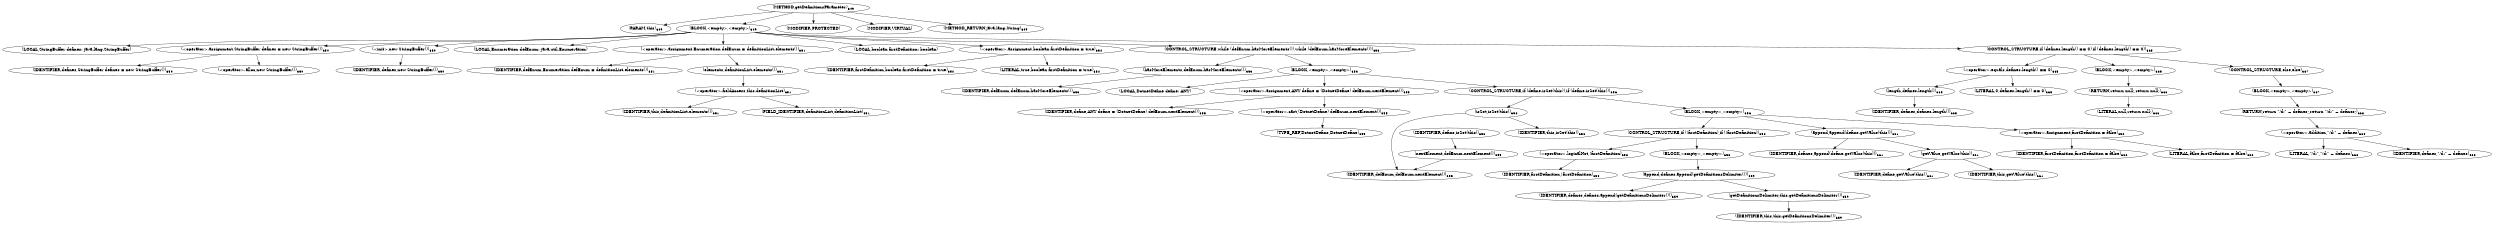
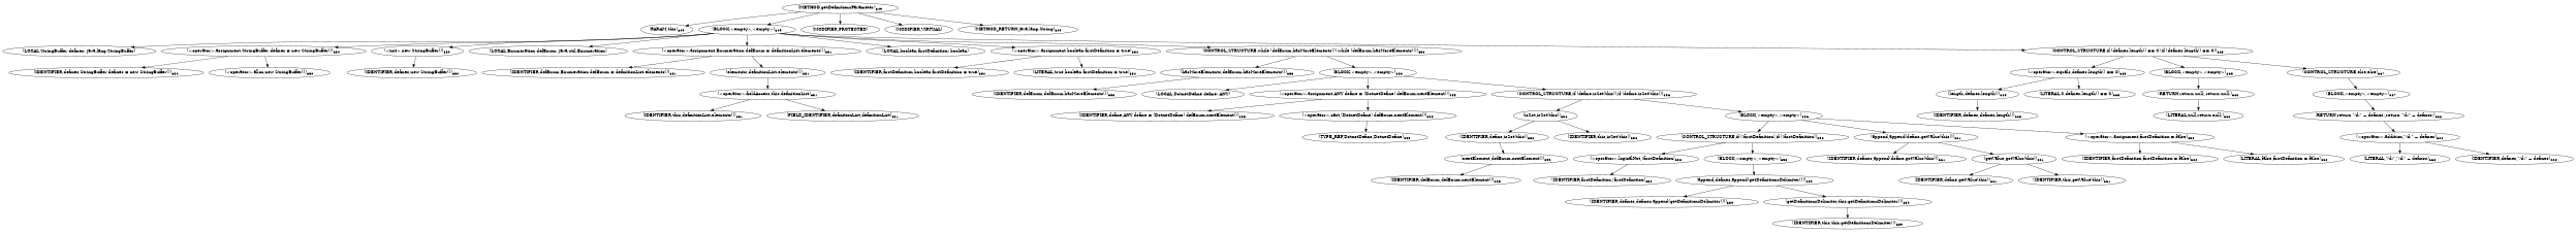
  digraph {
    n1 [label=<(METHOD,getDefinitionsParameter)<SUB>649</SUB>>]
    n2 [label=<(PARAM,this)<SUB>649</SUB>>]
    n3 [label=<(BLOCK,&lt;empty&gt;,&lt;empty&gt;)<SUB>649</SUB>>]
    n4 [label=<(MODIFIER,PROTECTED)>]
    n5 [label=<(MODIFIER,VIRTUAL)>]
    n6 [label=<(METHOD_RETURN,java.lang.String)<SUB>649</SUB>>]
    n7 [label=<(LOCAL,StringBuffer defines: java.lang.StringBuffer)>]
    n8 [label=<(&lt;operator&gt;.assignment,StringBuffer defines = new StringBuffer())<SUB>650</SUB>>]
    n9 [label=<(&lt;init&gt;,new StringBuffer())<SUB>650</SUB>>]
    n10 [label=<(LOCAL,Enumeration defEnum: java.util.Enumeration)>]
    n11 [label=<(&lt;operator&gt;.assignment,Enumeration defEnum = definitionList.elements())<SUB>651</SUB>>]
    n12 [label=<(LOCAL,boolean firstDefinition: boolean)>]
    n13 [label=<(&lt;operator&gt;.assignment,boolean firstDefinition = true)<SUB>652</SUB>>]
    n14 [label=<(CONTROL_STRUCTURE,while (defEnum.hasMoreElements()),while (defEnum.hasMoreElements()))<SUB>653</SUB>>]
    n15 [label=<(CONTROL_STRUCTURE,if (defines.length() == 0),if (defines.length() == 0))<SUB>665</SUB>>]
    n16 [label=<(IDENTIFIER,defines,StringBuffer defines = new StringBuffer())<SUB>650</SUB>>]
    n17 [label=<(&lt;operator&gt;.alloc,new StringBuffer())<SUB>650</SUB>>]
    n18 [label=<(IDENTIFIER,defines,new StringBuffer())<SUB>650</SUB>>]
    n19 [label=<(IDENTIFIER,defEnum,Enumeration defEnum = definitionList.elements())<SUB>651</SUB>>]
    n20 [label=<(elements,definitionList.elements())<SUB>651</SUB>>]
    n21 [label=<(IDENTIFIER,firstDefinition,boolean firstDefinition = true)<SUB>652</SUB>>]
    n22 [label=<(LITERAL,true,boolean firstDefinition = true)<SUB>652</SUB>>]
    n23 [label=<(hasMoreElements,defEnum.hasMoreElements())<SUB>653</SUB>>]
    n24 [label=<(BLOCK,&lt;empty&gt;,&lt;empty&gt;)<SUB>653</SUB>>]
    n25 [label=<(&lt;operator&gt;.equals,defines.length() == 0)<SUB>665</SUB>>]
    n26 [label=<(BLOCK,&lt;empty&gt;,&lt;empty&gt;)<SUB>665</SUB>>]
    n27 [label=<(CONTROL_STRUCTURE,else,else)<SUB>667</SUB>>]
    n28 [label=<(&lt;operator&gt;.fieldAccess,this.definitionList)<SUB>651</SUB>>]
    n29 [label=<(IDENTIFIER,this,definitionList.elements())<SUB>651</SUB>>]
    n30 [label=<(FIELD_IDENTIFIER,definitionList,definitionList)<SUB>651</SUB>>]
    n31 [label=<(IDENTIFIER,defEnum,defEnum.hasMoreElements())<SUB>653</SUB>>]
    n32 [label=<(LOCAL,DotnetDefine define: ANY)>]
    n33 [label=<(&lt;operator&gt;.assignment,ANY define = (DotnetDefine) defEnum.nextElement())<SUB>655</SUB>>]
    n34 [label=<(CONTROL_STRUCTURE,if (define.isSet(this)),if (define.isSet(this)))<SUB>656</SUB>>]
    n35 [label=<(IDENTIFIER,define,ANY define = (DotnetDefine) defEnum.nextElement())<SUB>655</SUB>>]
    n36 [label=<(&lt;operator&gt;.cast,(DotnetDefine) defEnum.nextElement())<SUB>655</SUB>>]
    n37 [label=<(isSet,isSet(this))<SUB>656</SUB>>]
    n38 [label=<(BLOCK,&lt;empty&gt;,&lt;empty&gt;)<SUB>656</SUB>>]
    n39 [label=<(TYPE_REF,DotnetDefine,DotnetDefine)<SUB>655</SUB>>]
    n40 [label=<(nextElement,defEnum.nextElement())<SUB>655</SUB>>]
    n41 [label=<(IDENTIFIER,defEnum,defEnum.nextElement())<SUB>655</SUB>>]
    n42 [label=<(IDENTIFIER,define,isSet(this))<SUB>656</SUB>>]
    n43 [label=<(IDENTIFIER,this,isSet(this))<SUB>656</SUB>>]
    n44 [label=<(CONTROL_STRUCTURE,if (!firstDefinition),if (!firstDefinition))<SUB>658</SUB>>]
    n45 [label=<(append,append(define.getValue(this)))<SUB>661</SUB>>]
    n46 [label=<(&lt;operator&gt;.assignment,firstDefinition = false)<SUB>652</SUB>>]
    n47 [label=<(&lt;operator&gt;.logicalNot,!firstDefinition)<SUB>658</SUB>>]
    n48 [label=<(BLOCK,&lt;empty&gt;,&lt;empty&gt;)<SUB>658</SUB>>]
    n49 [label=<(IDENTIFIER,defines,append(define.getValue(this)))<SUB>661</SUB>>]
    n50 [label=<(getValue,getValue(this))<SUB>661</SUB>>]
    n51 [label=<(IDENTIFIER,firstDefinition,firstDefinition = false)<SUB>662</SUB>>]
    n52 [label=<(LITERAL,false,firstDefinition = false)<SUB>662</SUB>>]
    n53 [label=<(IDENTIFIER,firstDefinition,!firstDefinition)<SUB>658</SUB>>]
    n54 [label=<(append,defines.append(getDefinitionsDelimiter()))<SUB>659</SUB>>]
    n55 [label=<(IDENTIFIER,defines,defines.append(getDefinitionsDelimiter()))<SUB>659</SUB>>]
    n56 [label=<(getDefinitionsDelimiter,this.getDefinitionsDelimiter())<SUB>659</SUB>>]
    n57 [label=<(IDENTIFIER,this,this.getDefinitionsDelimiter())<SUB>659</SUB>>]
    n58 [label=<(IDENTIFIER,define,getValue(this))<SUB>661</SUB>>]
    n59 [label=<(IDENTIFIER,this,getValue(this))<SUB>661</SUB>>]
    n60 [label=<(length,defines.length())<SUB>665</SUB>>]
    n61 [label=<(LITERAL,0,defines.length() == 0)<SUB>665</SUB>>]
    n62 [label=<(RETURN,return null;,return null;)<SUB>666</SUB>>]
    n63 [label=<(BLOCK,&lt;empty&gt;,&lt;empty&gt;)<SUB>667</SUB>>]
    n64 [label=<(IDENTIFIER,defines,defines.length())<SUB>665</SUB>>]
    n65 [label=<(LITERAL,null,return null;)<SUB>666</SUB>>]
    n66 [label=<(RETURN,return &quot;/d:&quot; + defines;,return &quot;/d:&quot; + defines;)<SUB>668</SUB>>]
    n67 [label=<(&lt;operator&gt;.addition,&quot;/d:&quot; + defines)<SUB>668</SUB>>]
    n68 [label=<(LITERAL,&quot;/d:&quot;,&quot;/d:&quot; + defines)<SUB>668</SUB>>]
    n69 [label=<(IDENTIFIER,defines,&quot;/d:&quot; + defines)<SUB>668</SUB>>]
    n1 -> n2
    n1 -> n3
    n1 -> n4
    n1 -> n5
    n1 -> n6
    n3 -> n7
    n3 -> n8
    n3 -> n9
    n3 -> n10
    n3 -> n11
    n3 -> n12
    n3 -> n13
    n3 -> n14
    n3 -> n15
    n8 -> n16
    n8 -> n17
    n9 -> n18
    n11 -> n19
    n11 -> n20
    n13 -> n21
    n13 -> n22
    n14 -> n23
    n14 -> n24
    n15 -> n25
    n15 -> n26
    n15 -> n27
    n20 -> n28
    n23 -> n31
    n24 -> n32
    n24 -> n33
    n24 -> n34
    n25 -> n60
    n25 -> n61
    n26 -> n62
    n27 -> n63
    n28 -> n29
    n28 -> n30
    n33 -> n35
    n33 -> n36
    n34 -> n37
    n34 -> n38
    n36 -> n39
-   n37 -> n41
+   n37 -> n42
    n37 -> n43
    n38 -> n44
    n38 -> n45
    n38 -> n46
    n40 -> n41
    n42 -> n40
    n44 -> n47
    n44 -> n48
    n45 -> n49
    n45 -> n50
    n46 -> n51
    n46 -> n52
    n47 -> n53
    n48 -> n54
    n50 -> n58
    n50 -> n59
    n54 -> n55
    n54 -> n56
    n56 -> n57
    n60 -> n64
    n62 -> n65
    n63 -> n66
    n66 -> n67
    n67 -> n68
    n67 -> n69
  }
